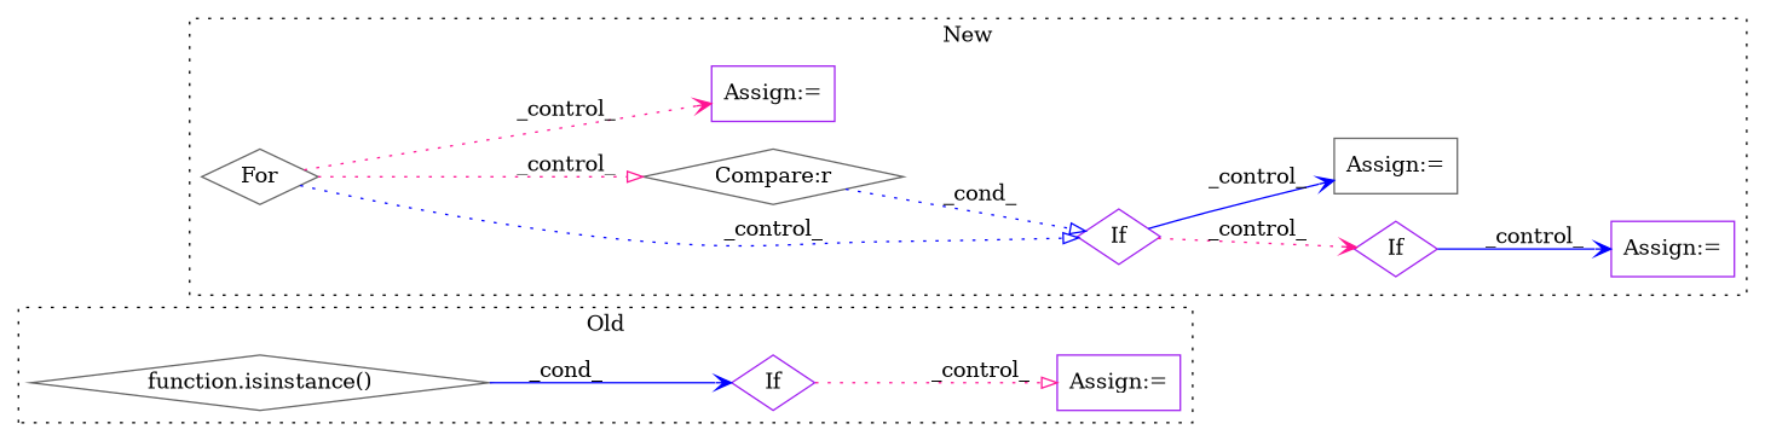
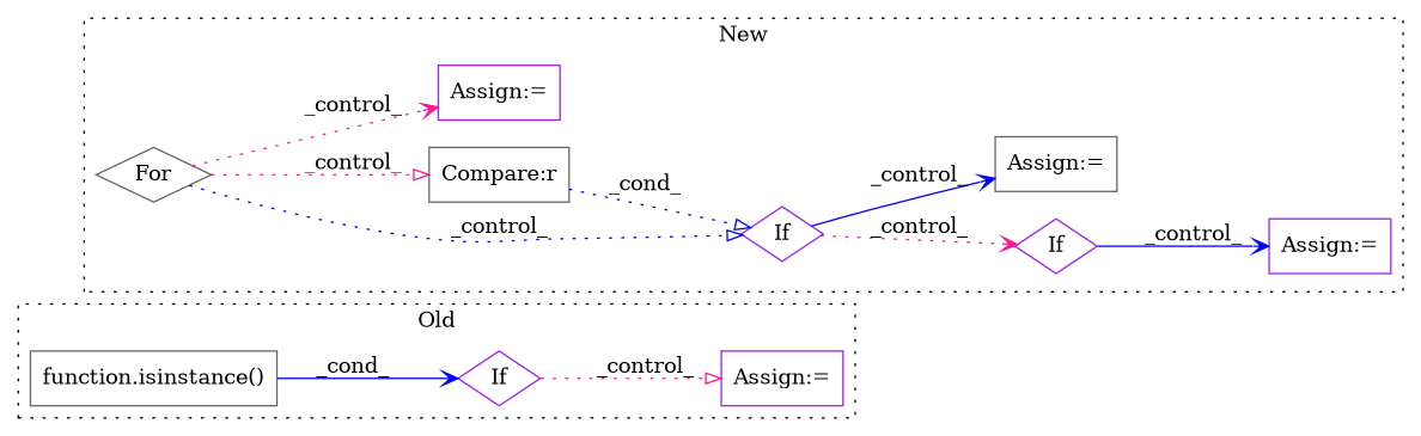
  digraph {
    rankdir=LR
    node [a=68 color=purple l=3 shape=box]
    edge [arrowhead=vee color=blue style=dotted]
-   n1 [a=75 color=gray40 l="11,1" label="function.isinstance()" s="409,433" shape=diamond]
+   n1 [a=75 color=gray40 l="11,1" label="function.isinstance()" s="409,433"]
    n2 [a=96 label=If s=406 shape=diamond]
    n3 [label="Assign:=" s=479]
    n4 [a=107 color=gray40 l="4,14" label=For s="825,864" shape=diamond]
    n5 [l=4 label="Assign:=" s=1252]
    n6 [a=96 label=If s=1219 shape=diamond]
    n7 [color=gray40 l=10 label="Assign:=" s=1091]
    n8 [a=96 label=If s=994 shape=diamond]
-   n9 [a=40 color=gray40 l=16 label="Compare:r" s=997 shape=diamond]
+   n9 [a=40 color=gray40 l=16 label="Compare:r" s=997]
    n10 [l=11 label="Assign:=" s=935]
    subgraph cluster_1 {
      label=Old
      style=dotted
      n1
      n2
      n3
    }
    subgraph cluster_2 {
      label=New
      style=dotted
      n4
      n5
      n6
      n7
      n8
      n9
      n10
    }
    n1 -> n2 [label=_cond_ style=solid]
    n2 -> n3 [arrowhead=onormal color=deeppink label=_control_]
    n4 -> n8 [arrowhead=onormal label=_control_]
    n4 -> n9 [arrowhead=onormal color=deeppink label=_control_]
    n4 -> n10 [color=deeppink label=_control_]
    n6 -> n5 [label=_control_ style=solid]
    n8 -> n6 [color=deeppink label=_control_]
    n8 -> n7 [label=_control_ style=solid]
    n9 -> n8 [arrowhead=onormal label=_cond_]
  }
